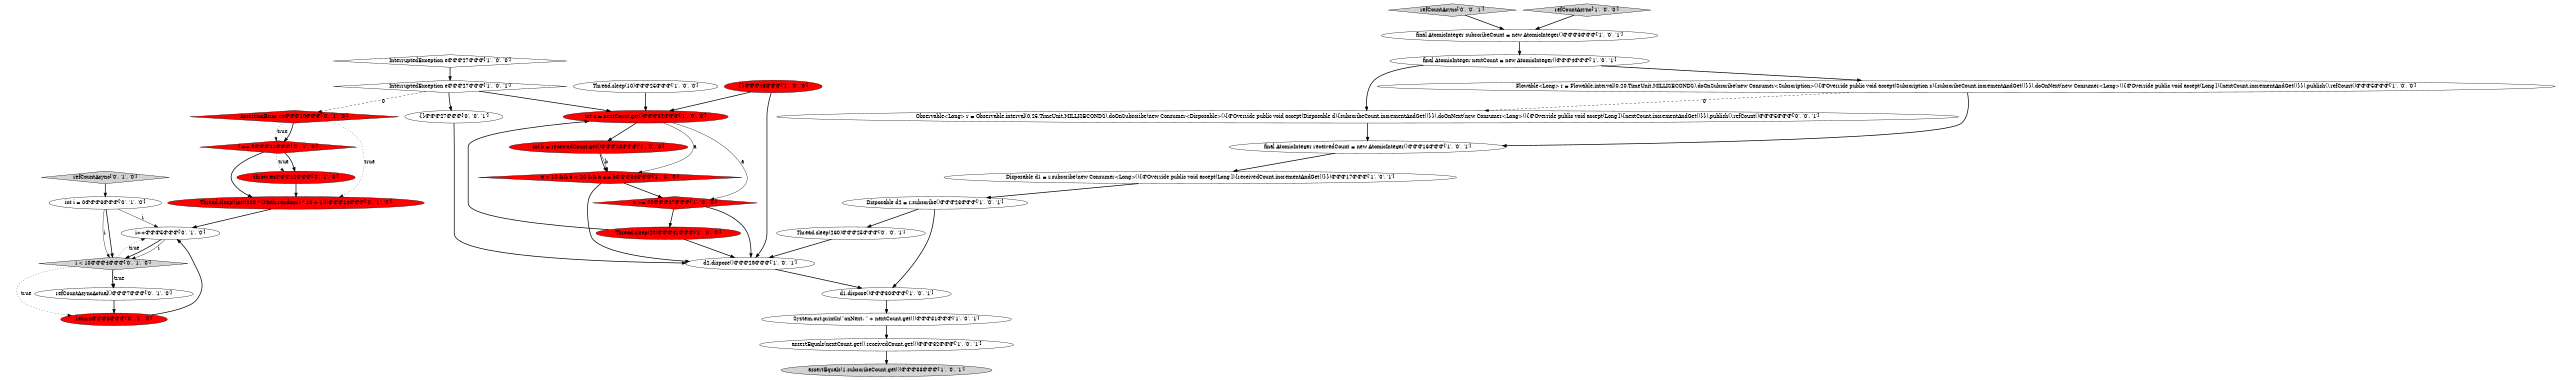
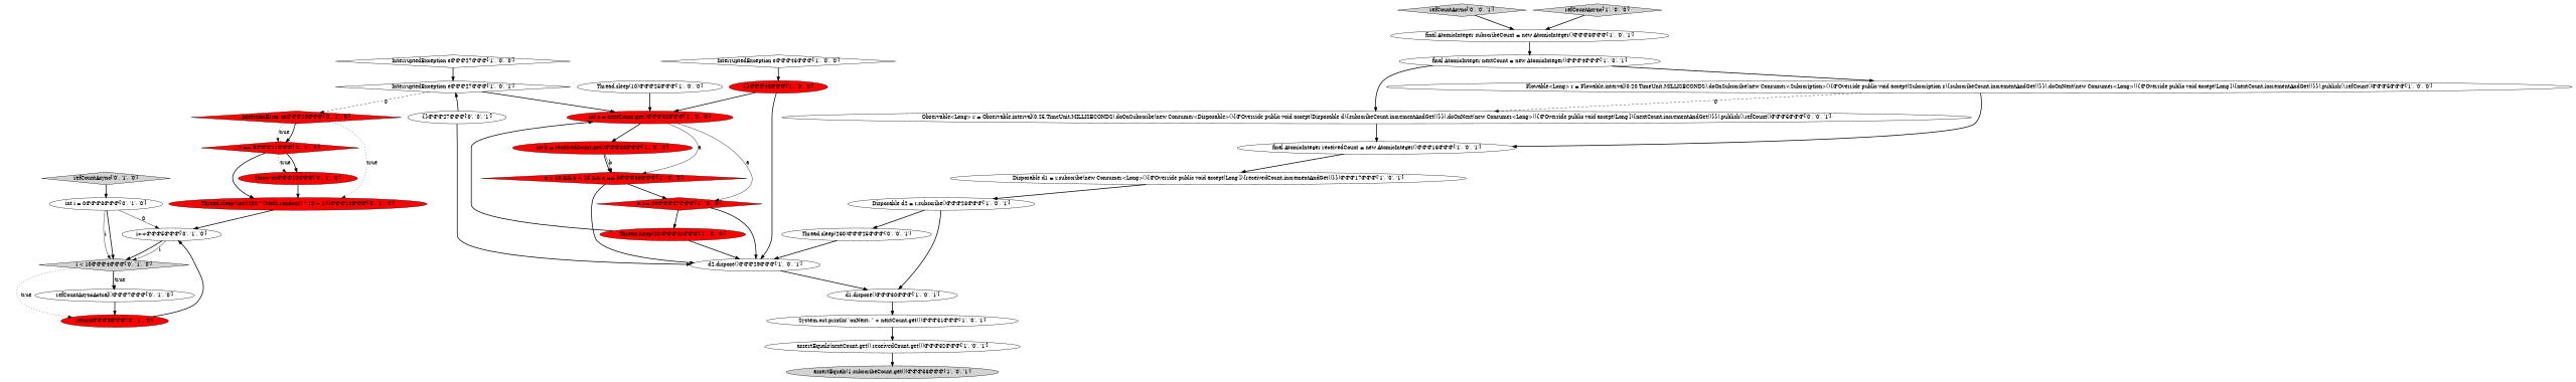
  digraph {
    node [fillcolor=white shape=ellipse style=filled]
    edge [style=bold]
    n1 [label="i++@@@5@@@['0', '1', '0']"]
    n2 [fillcolor=lightgray label="i < 10@@@4@@@['0', '1', '0']" shape=diamond]
    n3 [label="refCountAsyncActual()@@@7@@@['0', '1', '0']"]
    n4 [fillcolor=red label="return@@@8@@@['0', '1', '0']"]
    n5 [fillcolor=red label="Thread.sleep((int)(200 * (Math.random() * 10 + 1)))@@@14@@@['0', '1', '0']"]
    n6 [fillcolor=lightgray label="refCountAsync['0', '0', '1']" shape=diamond]
    n7 [label="final AtomicInteger subscribeCount = new AtomicInteger()@@@3@@@['1', '0', '1']"]
    n8 [label="final AtomicInteger nextCount = new AtomicInteger()@@@4@@@['1', '0', '1']"]
    n9 [label="InterruptedException e@@@27@@@['1', '0', '1']" shape=diamond]
    n10 [label="{}@@@27@@@['0', '0', '1']"]
    n11 [fillcolor=red label="AssertionError ex@@@10@@@['0', '1', '0']" shape=diamond]
    n12 [fillcolor=red label="int a = nextCount.get()@@@32@@@['1', '0', '0']"]
    n13 [label="d2.dispose()@@@29@@@['1', '0', '1']"]
    n14 [fillcolor=red label="i == 9@@@11@@@['0', '1', '0']" shape=diamond]
    n15 [fillcolor=red label="a > 10 && a < 20 && a == b@@@34@@@['1', '0', '0']" shape=diamond]
    n16 [fillcolor=red label="a >= 20@@@37@@@['1', '0', '0']" shape=diamond]
    n17 [fillcolor=red label="int b = receivedCount.get()@@@33@@@['1', '0', '0']"]
    n18 [label="int i = 0@@@3@@@['0', '1', '0']"]
    n19 [label="d1.dispose()@@@30@@@['1', '0', '1']"]
    n20 [fillcolor=red label="{}@@@43@@@['1', '0', '0']"]
    n21 [label="final AtomicInteger receivedCount = new AtomicInteger()@@@16@@@['1', '0', '1']"]
    n22 [label="Disposable d1 = r.subscribe(new Consumer<Long>(){@Override public void accept(Long l){receivedCount.incrementAndGet()}})@@@17@@@['1', '0', '1']"]
    n23 [label="Disposable d2 = r.subscribe()@@@23@@@['1', '0', '1']"]
    n24 [fillcolor=red label="throw ex@@@12@@@['0', '1', '0']"]
+   n25 [label="InterruptedException e@@@43@@@['1', '0', '0']" shape=diamond]
    n26 [label="Flowable<Long> r = Flowable.interval(0,20,TimeUnit.MILLISECONDS).doOnSubscribe(new Consumer<Subscription>(){@Override public void accept(Subscription s){subscribeCount.incrementAndGet()}}).doOnNext(new Consumer<Long>(){@Override public void accept(Long l){nextCount.incrementAndGet()}}).publish().refCount()@@@5@@@['1', '0', '0']"]
    n27 [label="Observable<Long> r = Observable.interval(0,25,TimeUnit.MILLISECONDS).doOnSubscribe(new Consumer<Disposable>(){@Override public void accept(Disposable d){subscribeCount.incrementAndGet()}}).doOnNext(new Consumer<Long>(){@Override public void accept(Long l){nextCount.incrementAndGet()}}).publish().refCount()@@@5@@@['0', '0', '1']"]
    n28 [label="assertEquals(nextCount.get(),receivedCount.get())@@@32@@@['1', '0', '1']"]
    n29 [fillcolor=lightgray label="assertEquals(1,subscribeCount.get())@@@33@@@['1', '0', '1']"]
    n30 [fillcolor=red label="Thread.sleep(20)@@@41@@@['1', '0', '0']"]
    n31 [fillcolor=lightgray label="refCountAsync['1', '0', '0']" shape=diamond]
    n32 [label="InterruptedException e@@@27@@@['1', '0', '0']" shape=diamond]
    n33 [fillcolor=lightgray label="refCountAsync['0', '1', '0']" shape=diamond]
    n34 [label="Thread.sleep(10)@@@25@@@['1', '0', '0']"]
    n35 [label="Thread.sleep(260)@@@25@@@['0', '0', '1']"]
    n36 [label="System.out.println(\"onNext: \" + nextCount.get())@@@31@@@['1', '0', '1']"]
    n1 -> n2
    n1 -> n2 [label=i style=solid]
-   n2 -> n1 [label=true style=dotted]
    n2 -> n3 [label=true style=dotted]
    n2 -> n3
    n2 -> n4 [label=true style=dotted]
    n3 -> n4
    n4 -> n1
    n5 -> n1
    n6 -> n7
    n7 -> n8
    n8 -> n26
    n8 -> n27
-   n9 -> n10
+   n10 -> n9
    n9 -> n11 [label=0 style=dashed]
    n9 -> n12
    n10 -> n13
    n11 -> n5 [label=true style=dotted]
    n11 -> n14
    n11 -> n14 [label=true style=dotted]
    n12 -> n15 [label=a style=solid]
    n12 -> n16 [label=a style=solid]
    n12 -> n17
    n13 -> n19
    n14 -> n5
    n14 -> n24
    n14 -> n24 [label=true style=dotted]
    n15 -> n13
    n15 -> n16
    n16 -> n13
    n16 -> n30
    n17 -> n15
    n17 -> n15 [label=b style=solid]
-   n18 -> n1 [label=i style=solid]
+   n18 -> n1 [label=0 style=solid]
    n18 -> n2 [label=i style=solid]
    n18 -> n2
    n19 -> n36
    n20 -> n12
    n20 -> n13
    n21 -> n22
    n22 -> n23
    n23 -> n19
    n23 -> n35
    n24 -> n5
+   n25 -> n20
    n26 -> n21
    n26 -> n27 [label=0 style=dashed]
    n27 -> n21
    n28 -> n29
    n30 -> n12
    n30 -> n13
    n31 -> n7
    n32 -> n9
    n33 -> n18
    n34 -> n12
    n35 -> n13
    n36 -> n28
  }
